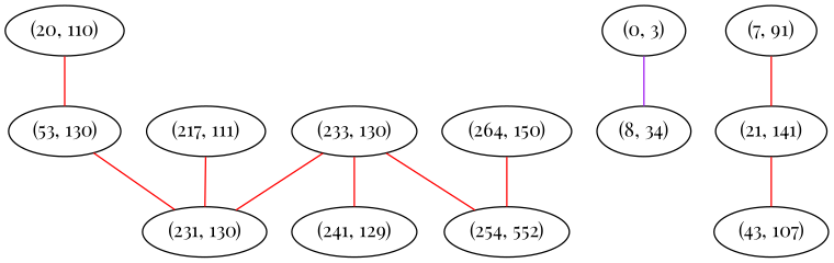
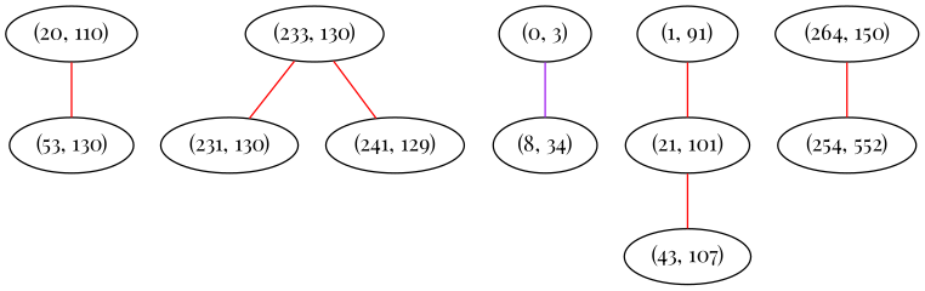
  graph {
    fontname="Playfair Display"
    node [fontname="Playfair Display"]
    edge [color=red fontname="Playfair Display" weight=1]
    n1 [label="(20, 110)"]
    "(53, 130)"
    "(231, 130)"
    n4 [label="(0, 3)"]
    "(8, 34)"
-   "(7, 91)"
-   "(21, 101)" [label="(21, 141)"]
+   "(7, 91)" [label="(1, 91)"]
+   "(21, 101)"
    "(233, 130)"
    "(241, 129)"
    n10 [label="(254, 552)"]
    "(43, 107)"
-   "(217, 111)"
    n13 [label="(264, 150)"]
    n1 -- "(53, 130)"
-   "(53, 130)" -- "(231, 130)"
    n4 -- "(8, 34)" [color=purple weight=4]
    "(7, 91)" -- "(21, 101)"
    "(21, 101)" -- "(43, 107)"
    "(233, 130)" -- "(231, 130)"
    "(233, 130)" -- "(241, 129)"
-   "(233, 130)" -- n10
-   "(217, 111)" -- "(231, 130)"
    n13 -- n10
  }
